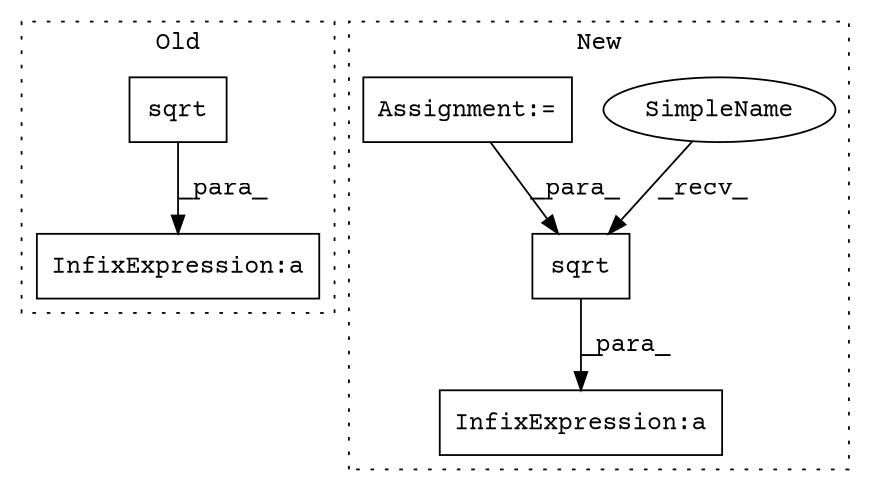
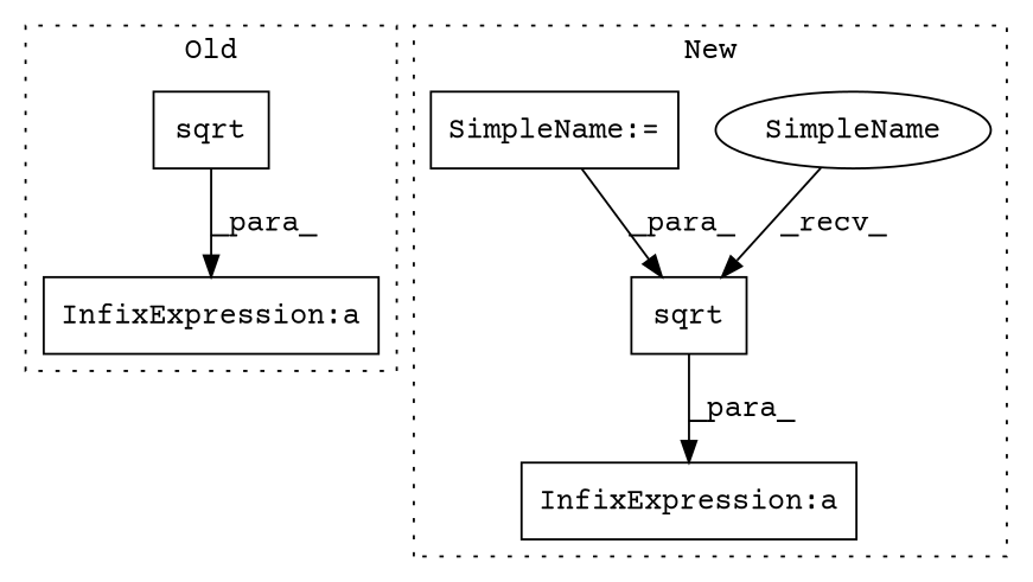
  digraph {
    fontname="Courier Prime"
    node [a=32 l="5,1" shape=box fontname="Courier Prime"]
    edge [fontname="Courier Prime"]
    n1 [label=sqrt s="489,515"]
    n2 [a=27 l=3 label="InfixExpression:a" s=481]
    n3 [a=42 l=5 label=SimpleName s=631 shape=ellipse]
    n4 [label=sqrt s="637,672"]
    n5 [a=27 l=3 label="InfixExpression:a" s=730]
-   n6 [a=7 l=7 label="Assignment:=" s=261]
+   n6 [a=7 l=7 label="SimpleName:=" s=261]
    subgraph cluster_1 {
      label=Old
      style=dotted
      n1
      n2
    }
    subgraph cluster_2 {
      label=New
      style=dotted
      n3
      n4
      n5
      n6
    }
    n1 -> n2 [label=_para_]
    n3 -> n4 [label=_recv_]
    n4 -> n5 [label=_para_]
    n6 -> n4 [label=_para_]
  }
